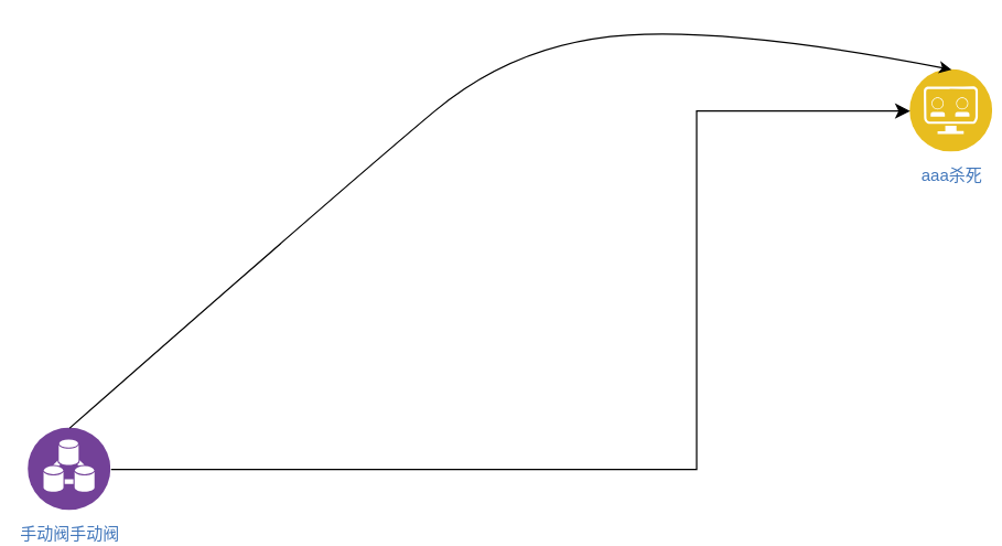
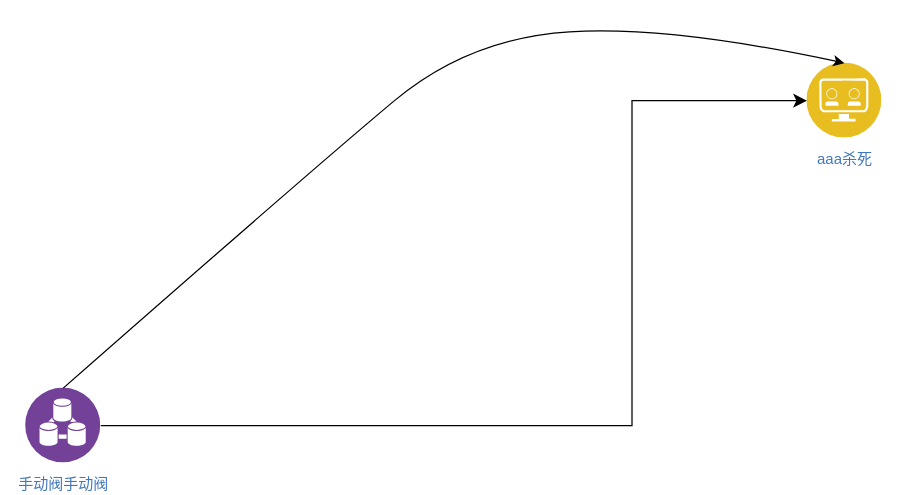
  <mxCell id="0" />
  <mxCell id="1" parent="0" />
  <mxCell id="2" value="手动阀手动阀" style="image;aspect=fixed;perimeter=ellipsePerimeter;html=1;align=center;shadow=0;dashed=0;fontColor=#4277BB;labelBackgroundColor=default;fontSize=12;spacingTop=3;image=img/lib/ibm/analytics/data_integration.svg;" vertex="1" parent="1"><mxGeometry x="20" y="310" width="60" height="60" as="geometry" /></mxCell>
- <mxCell id="3" value="aaa杀死" style="image;aspect=fixed;perimeter=ellipsePerimeter;html=1;align=center;shadow=0;dashed=0;fontColor=#4277BB;labelBackgroundColor=default;fontSize=12;spacingTop=3;image=img/lib/ibm/applications/api_developer_portal.svg;" vertex="1" parent="1"><mxGeometry x="660" y="50" width="60" height="60" as="geometry" /></mxCell>
+ <mxCell id="3" value="aaa杀死" style="image;aspect=fixed;perimeter=ellipsePerimeter;html=1;align=center;shadow=0;dashed=0;fontColor=#4277BB;labelBackgroundColor=default;fontSize=12;spacingTop=3;image=img/lib/ibm/applications/api_developer_portal.svg;" vertex="1" parent="1"><mxGeometry x="645" y="50" width="60" height="60" as="geometry" /></mxCell>
  <mxCell id="4" value="" style="edgeStyle=elbowEdgeStyle;elbow=horizontal;endArrow=classic;html=1;curved=0;rounded=0;endSize=8;startSize=8;entryX=0;entryY=0.5;entryDx=0;entryDy=0;exitX=1;exitY=0.5;exitDx=0;exitDy=0;" edge="1" parent="1" source="2" target="3"><mxGeometry width="50" height="50" relative="1" as="geometry"><mxPoint x="65" y="100" as="sourcePoint" /><mxPoint x="75" y="20" as="targetPoint" /><Array as="points"><mxPoint x="505" y="140" /><mxPoint x="135" y="30" /></Array></mxGeometry></mxCell>
  <mxCell id="5" value="" style="curved=1;endArrow=classic;html=1;rounded=0;exitX=0.5;exitY=0;exitDx=0;exitDy=0;entryX=0.5;entryY=0;entryDx=0;entryDy=0;" edge="1" parent="1" source="2" target="3"><mxGeometry width="50" height="50" relative="1" as="geometry"><mxPoint x="25" y="70" as="sourcePoint" /><mxPoint x="75" y="20" as="targetPoint" /><Array as="points"><mxPoint x="255" y="130" /><mxPoint x="375" y="30" /><mxPoint x="535" y="20" /></Array></mxGeometry></mxCell>
